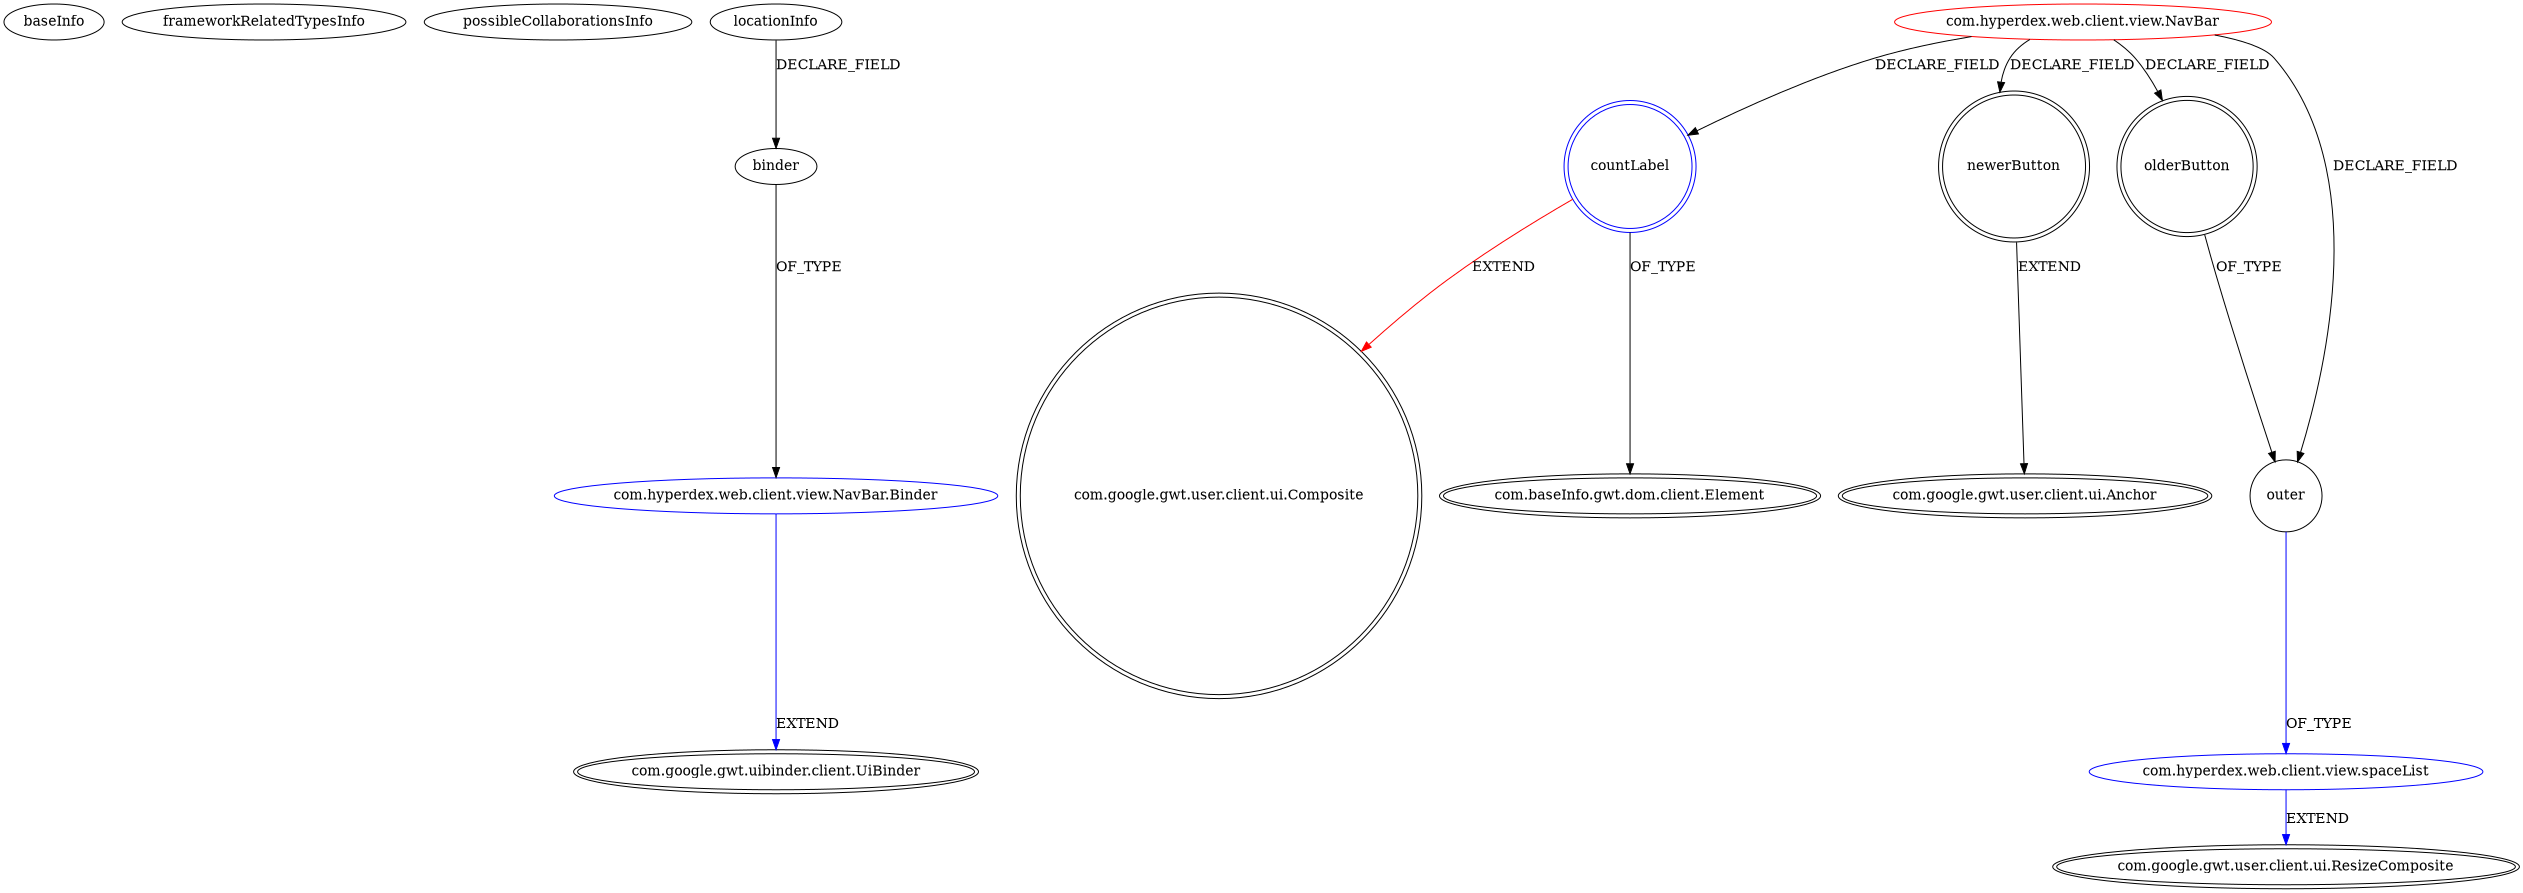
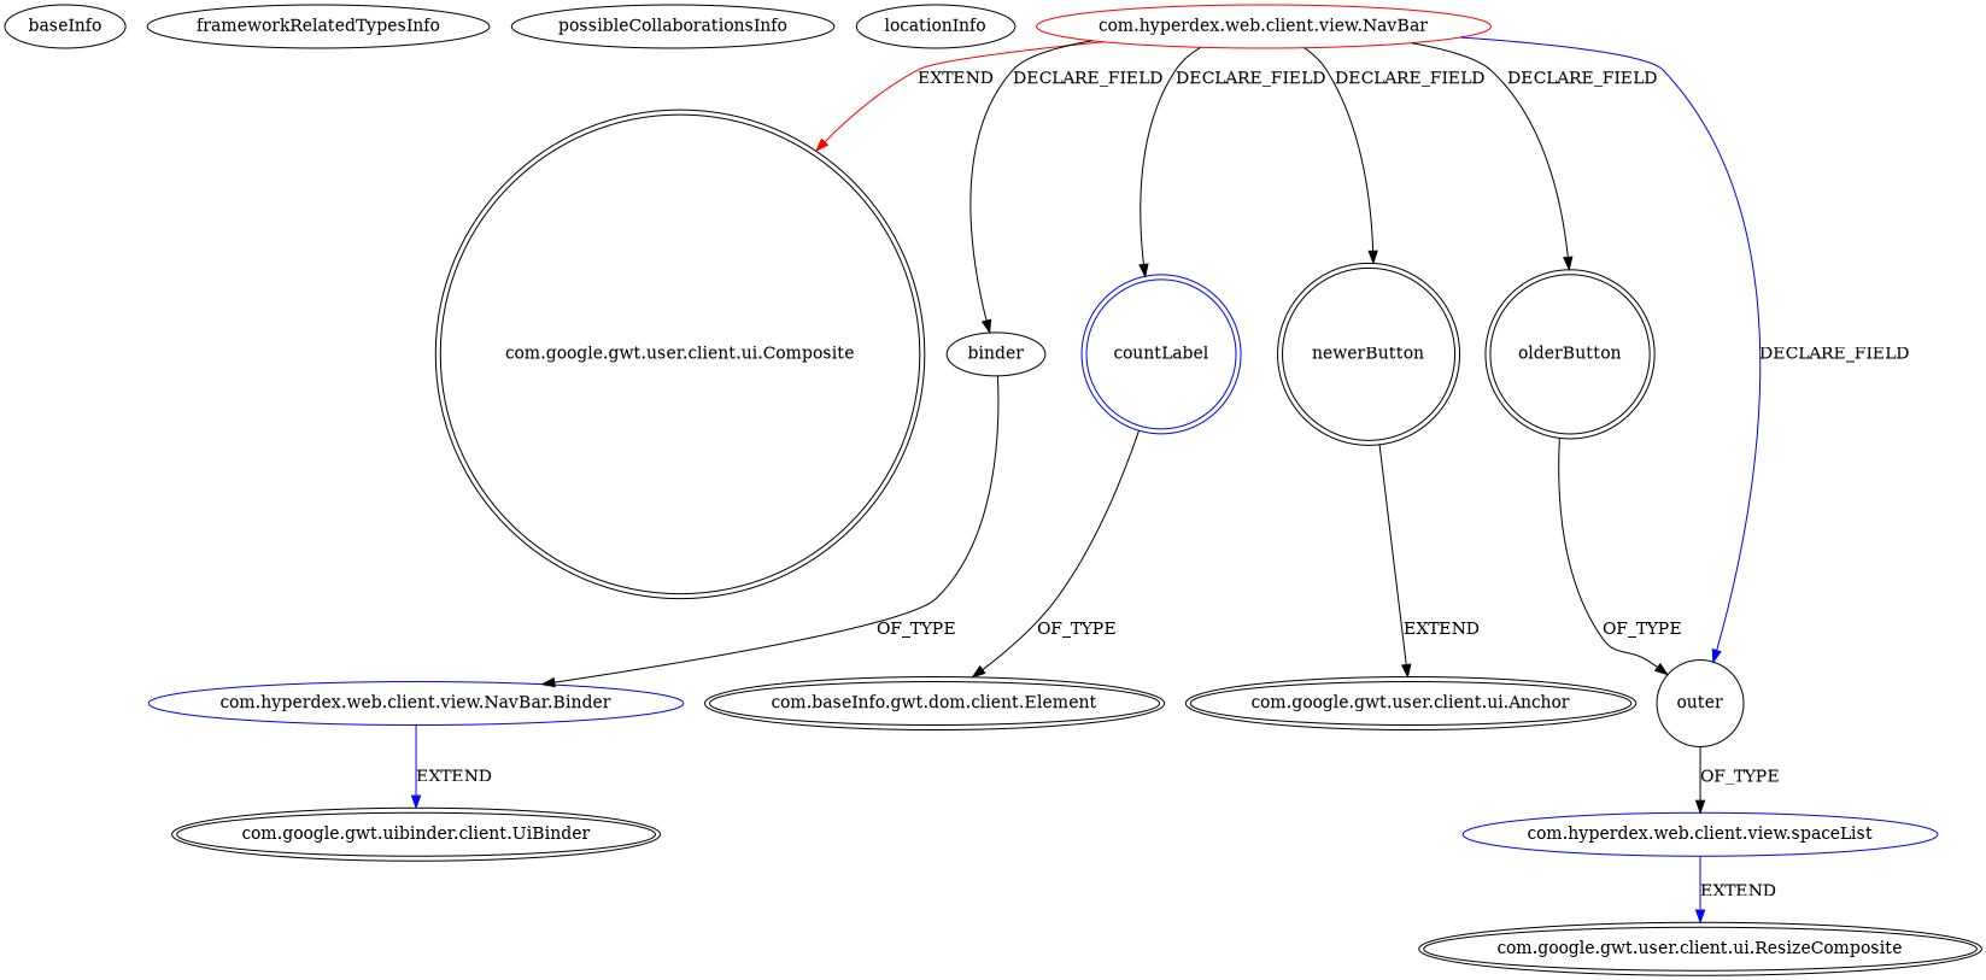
  digraph {
    node [isFrameworkType=true vertexType=FIELD_DECLARATION]
    baseInfo [category=extension_graph graphId=3082 isAnonymous=false possibleRelation=true isFrameworkType="" vertexType=""]
    frameworkRelatedTypesInfo [0="com.google.gwt.user.client.ui.Composite" isFrameworkType="" vertexType=""]
    possibleCollaborationsInfo [0="3082~FIELD_DECLARATION-~com.google.gwt.user.client.ui.Composite ~com.google.gwt.uibinder.client.UiBinder ~false~false" 1="3082~FIELD_DECLARATION-~com.google.gwt.user.client.ui.Composite ~com.google.gwt.user.client.ui.ResizeComposite ~false~false" isFrameworkType="" vertexType=""]
    locationInfo [contextSignature=NavBar filePath="/j78wu-HyperDex-GUI/HyperDex-GUI-master/src/com/hyperdex/web/client/view/NavBar.java" graphId=3082 projectName="j78wu-HyperDex-GUI" isFrameworkType="" vertexType=""]
    n5 [color=red isFrameworkType=false label="com.hyperdex.web.client.view.NavBar" vertexType=ROOT_CLIENT_CLASS_DECLARATION]
    n6 [label="com.google.gwt.user.client.ui.Composite" peripheries=2 shape=circle vertexType=FRAMEWORK_CLASS_TYPE]
    n7 [isFrameworkType=false label=binder shape=ellipse]
    n8 [color=blue label=countLabel peripheries=2 shape=circle]
    n9 [label=newerButton peripheries=2 shape=circle]
    n10 [label=olderButton peripheries=2 shape=circle]
    n11 [isFrameworkType=false label=outer shape=circle]
    n12 [color=blue isFrameworkType=false label="com.hyperdex.web.client.view.NavBar.Binder" vertexType=REFERENCE_CLIENT_CLASS_DECLARATION]
    n13 [label="com.baseInfo.gwt.dom.client.Element" peripheries=2 vertexType=FRAMEWORK_CLASS_TYPE]
    n14 [label="com.google.gwt.user.client.ui.Anchor" peripheries=2 vertexType=FRAMEWORK_CLASS_TYPE]
    n15 [color=blue isFrameworkType=false label="com.hyperdex.web.client.view.spaceList" vertexType=REFERENCE_CLIENT_CLASS_DECLARATION]
    n16 [label="com.google.gwt.uibinder.client.UiBinder" peripheries=2 vertexType=FRAMEWORK_INTERFACE_TYPE]
    n17 [label="com.google.gwt.user.client.ui.ResizeComposite" peripheries=2 vertexType=FRAMEWORK_CLASS_TYPE]
-   n8 -> n6 [color=red label=EXTEND]
-   locationInfo -> n7 [label=DECLARE_FIELD]
+   n5 -> n6 [color=red label=EXTEND]
+   n5 -> n7 [label=DECLARE_FIELD]
    n5 -> n8 [label=DECLARE_FIELD]
    n5 -> n9 [label=DECLARE_FIELD]
    n5 -> n10 [label=DECLARE_FIELD]
-   n5 -> n11 [label=DECLARE_FIELD]
+   n5 -> n11 [label=DECLARE_FIELD color=blue]
    n7 -> n12 [label=OF_TYPE]
    n8 -> n13 [label=OF_TYPE]
    n9 -> n14 [label=EXTEND]
    n10 -> n11 [label=OF_TYPE]
-   n11 -> n15 [label=OF_TYPE color=blue]
+   n11 -> n15 [label=OF_TYPE]
    n12 -> n16 [color=blue label=EXTEND]
    n15 -> n17 [color=blue label=EXTEND]
  }
